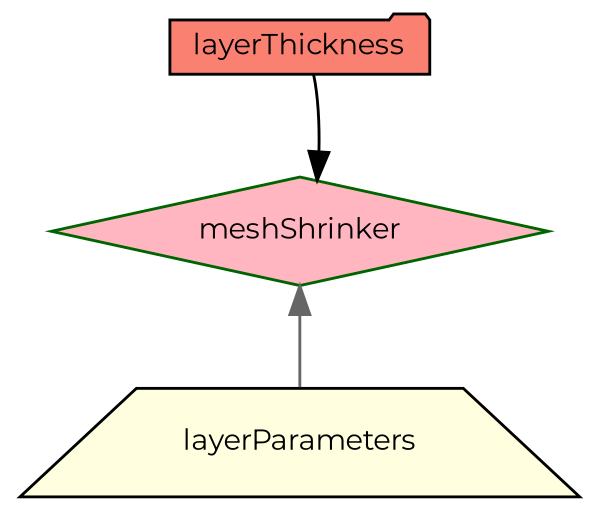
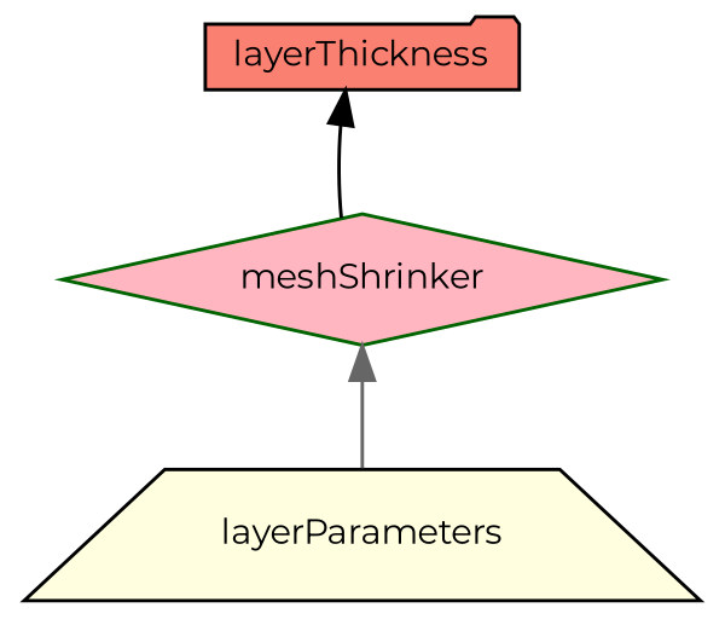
  digraph {
    fontname=Montserrat
    rankdir=TB
    node [color=black fontname=Montserrat fontsize=10 style=filled]
    edge [dir=back fontname=Montserrat fontsize=10 labelfontname=FreeSans labelfontsize=10 style=solid]
    n1 [fillcolor=salmon fontcolor=black height=0.2 label=layerThickness shape=folder width=0.4]
    n2 [color=darkgreen fillcolor=lightpink height=0.2 label=meshShrinker shape=diamond width=0.4]
    n3 [fillcolor=lightyellow height=0.2 label=layerParameters shape=trapezium width=0.4]
-   n2 -> n1 [color=black]
+   n1 -> n2 [color=black]
    n2 -> n3 [color=gray40]
  }
